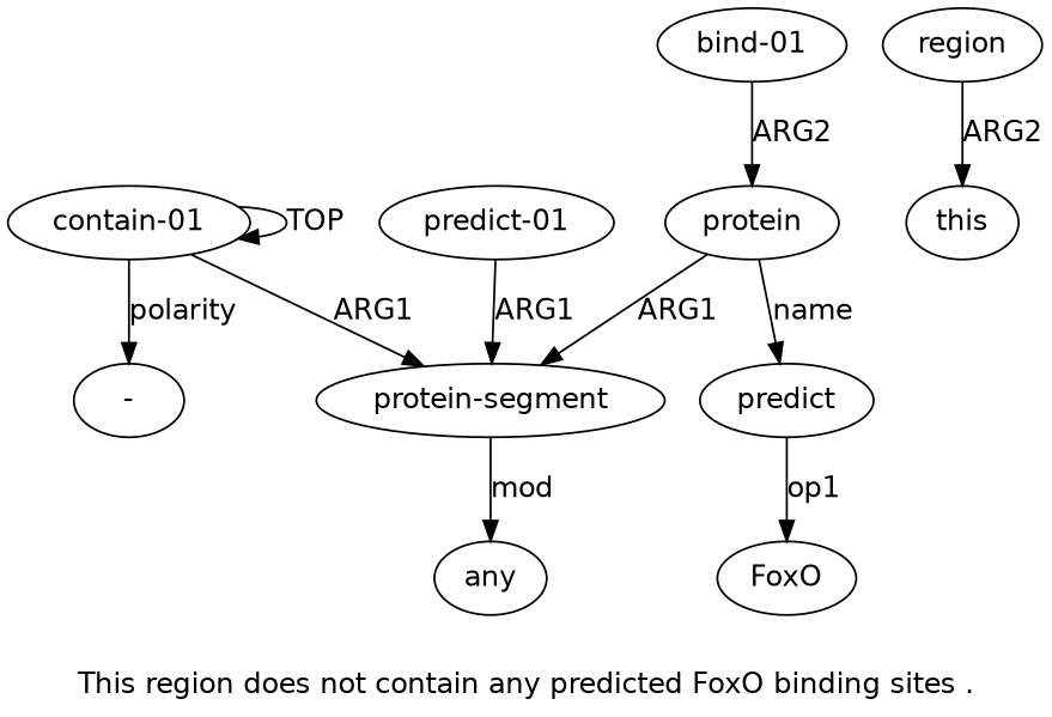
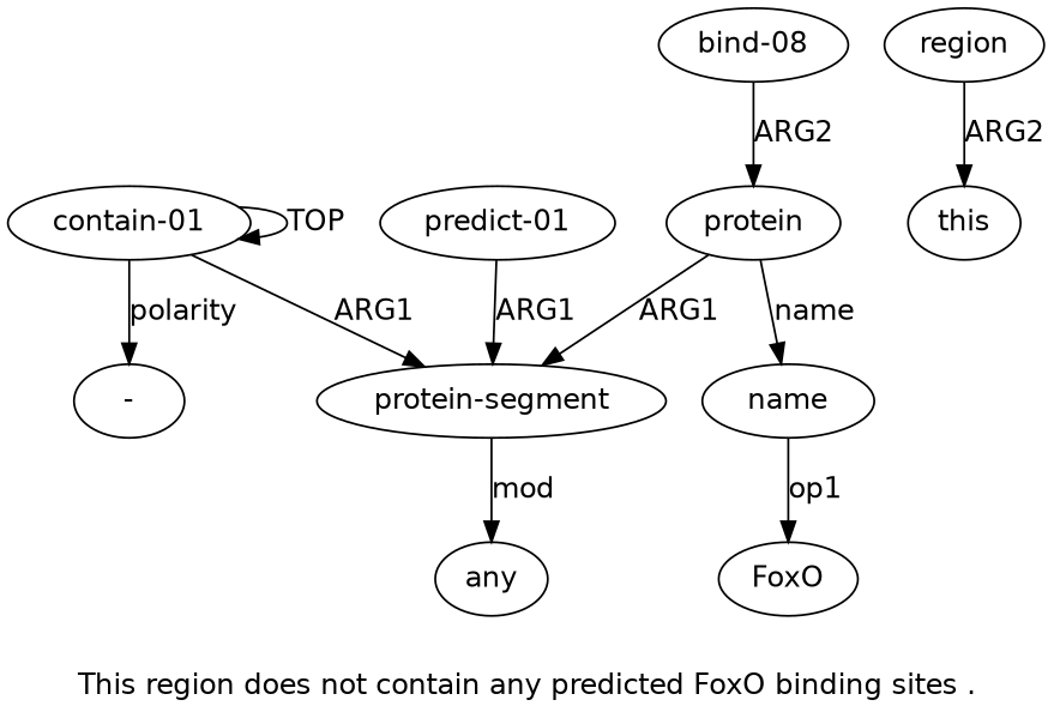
  digraph {
    fontname="DejaVu Sans"
    label="This region does not contain any predicted FoxO binding sites ."
    node [color=black fontname="DejaVu Sans" gold_ind=-1 test_ind=-1]
    edge [color=black fontname="DejaVu Sans" gold_label=ARG1 test_label=ARG1]
    n1 [gold_label=FoxO label=FoxO test_label=FoxO]
    n2 [gold_label="-" label="-" test_label="-"]
    n3 [gold_ind=1 gold_label=region label=region test_ind=1 test_label=region]
    n4 [gold_ind=2 gold_label=this label=this test_ind=2 test_label=this]
    n5 [gold_ind=0 gold_label="contain-01" label="contain-01" test_ind=0 test_label="contain-01"]
    n6 [gold_ind=3 gold_label="protein-segment" label="protein-segment" test_ind=3 test_label="protein-segment"]
    n7 [gold_ind=4 gold_label=any label=any test_ind=4 test_label=any]
    n8 [gold_ind=5 gold_label="predict-01" label="predict-01" test_ind=5 test_label="predict-01"]
    n9 [gold_ind=7 gold_label=protein label=protein test_ind=7 test_label=protein]
-   n10 [gold_ind=8 gold_label=name label=predict test_ind=8 test_label=name]
-   n11 [gold_ind=6 gold_label="bind-01" label="bind-01" test_ind=6 test_label="bind-01"]
+   n10 [gold_ind=8 gold_label=name label=name test_ind=8 test_label=name]
+   n11 [gold_ind=6 gold_label="bind-01" label="bind-08" test_ind=6 test_label="bind-01"]
    n3 -> n4 [gold_label=mod label=ARG2 test_label=mod]
    n5 -> n2 [gold_label=polarity label=polarity test_label=polarity]
    n5 -> n5 [gold_label=TOP label=TOP test_label=TOP]
    n5 -> n6 [label=ARG1]
    n6 -> n7 [gold_label=mod label=mod test_label=mod]
    n8 -> n6 [label=ARG1]
    n9 -> n6 [label=ARG1]
    n9 -> n10 [gold_label=name label=name test_label=name]
    n10 -> n1 [gold_label=op1 label=op1 test_label=op1]
    n11 -> n9 [gold_label=ARG2 label=ARG2 test_label=ARG2]
  }
